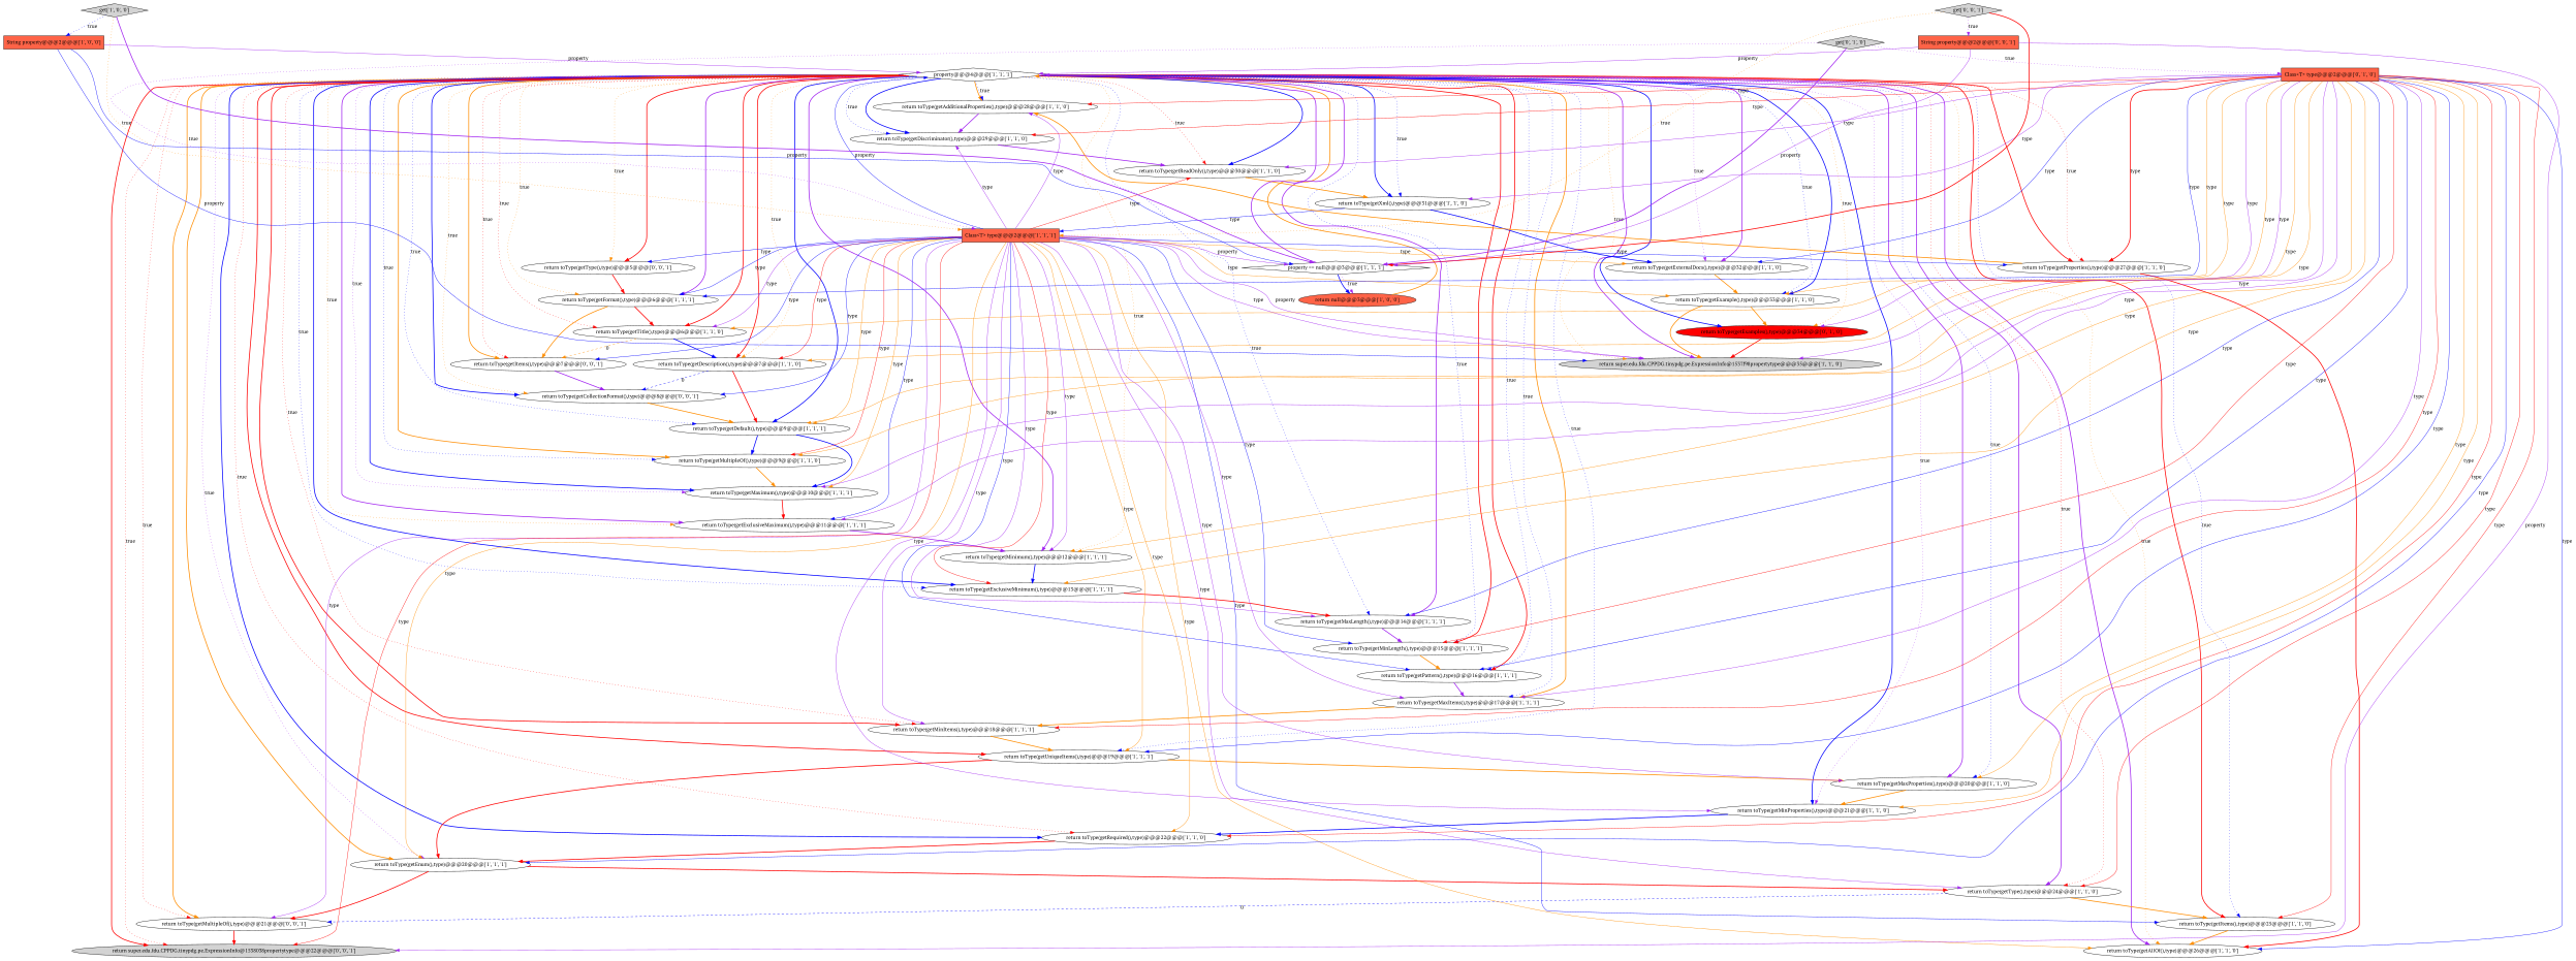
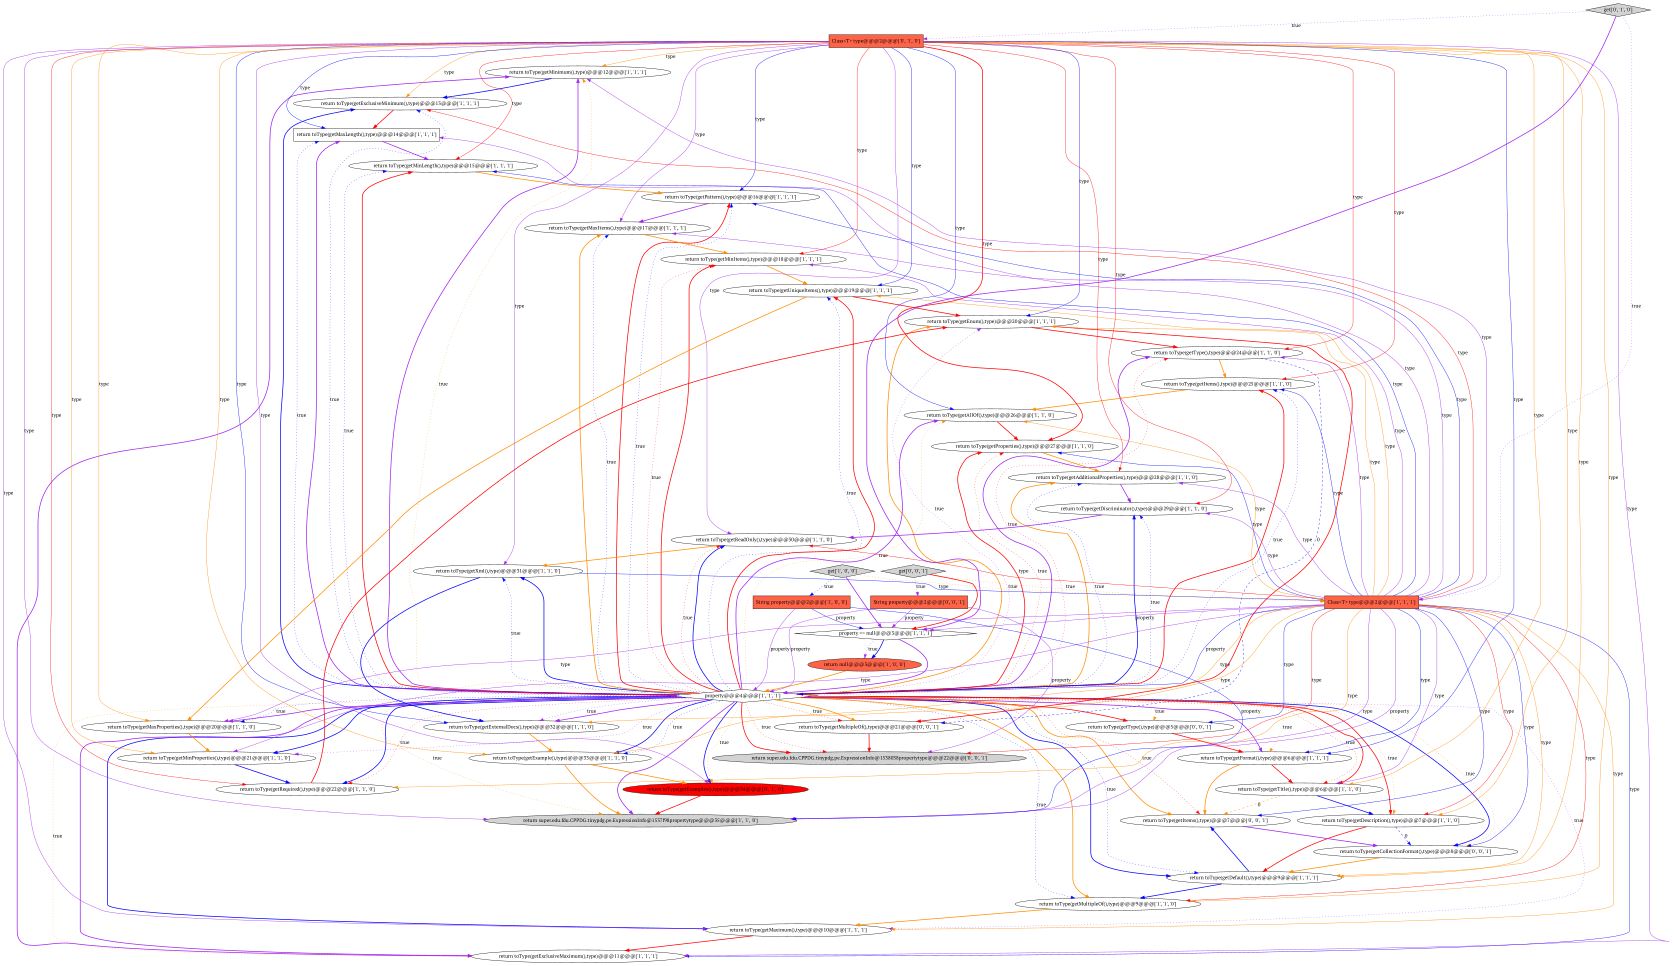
  digraph {
    fontname="PT Serif"
    node [fillcolor=white fontname="PT Serif" shape=ellipse style=filled]
    edge [color=blue fontname="PT Serif" style=bold]
    n1 [label="return toType(getMinimum(),type)@@@12@@@['1', '1', '1']"]
    n2 [label="return toType(getExclusiveMinimum(),type)@@@13@@@['1', '1', '1']"]
-   n3 [label="return toType(getMaxLength(),type)@@@14@@@['1', '1', '1']"]
+   n3 [label="return toType(getMaxLength(),type)@@@14@@@['1', '1', '1']" shape=box]
    n4 [fillcolor=tomato label="return null@@@3@@@['1', '0', '0']"]
    n5 [label="property@@@4@@@['1', '1', '1']" shape=diamond]
    n6 [label="return toType(getType(),type)@@@24@@@['1', '1', '0']"]
    n7 [label="return toType(getMultipleOf(),type)@@@21@@@['0', '0', '1']"]
    n8 [label="return toType(getItems(),type)@@@25@@@['1', '1', '0']"]
    n9 [label="return toType(getAdditionalProperties(),type)@@@28@@@['1', '1', '0']"]
    n10 [label="return toType(getDiscriminator(),type)@@@29@@@['1', '1', '0']"]
    n11 [fillcolor=lightgray label="return super.edu.fdu.CPPDG.tinypdg.pe.ExpressionInfo@1538038propertytype@@@22@@@['0', '0', '1']"]
    n12 [label="return toType(getEnum(),type)@@@20@@@['1', '1', '1']"]
    n13 [label="return toType(getMultipleOf(),type)@@@9@@@['1', '1', '0']"]
    n14 [label="return toType(getMaximum(),type)@@@10@@@['1', '1', '1']"]
    n15 [label="return toType(getExclusiveMaximum(),type)@@@11@@@['1', '1', '1']"]
    n16 [label="return toType(getType(),type)@@@5@@@['0', '0', '1']"]
    n17 [label="return toType(getMinLength(),type)@@@15@@@['1', '1', '1']"]
    n18 [label="return toType(getCollectionFormat(),type)@@@8@@@['0', '0', '1']"]
    n19 [label="return toType(getMinProperties(),type)@@@21@@@['1', '1', '0']"]
    n20 [label="return toType(getTitle(),type)@@@6@@@['1', '1', '0']"]
    n21 [label="return toType(getDefault(),type)@@@9@@@['1', '1', '1']"]
    n22 [label="return toType(getRequired(),type)@@@22@@@['1', '1', '0']"]
    n23 [label="return toType(getExample(),type)@@@33@@@['1', '1', '0']"]
    n24 [label="return toType(getExternalDocs(),type)@@@32@@@['1', '1', '0']"]
    n25 [label="return toType(getDescription(),type)@@@7@@@['1', '1', '0']"]
    n26 [label="return toType(getXml(),type)@@@31@@@['1', '1', '0']"]
    n27 [label="return toType(getMaxProperties(),type)@@@20@@@['1', '1', '0']"]
    n28 [label="return toType(getFormat(),type)@@@6@@@['1', '1', '1']"]
    n29 [label="return toType(getReadOnly(),type)@@@30@@@['1', '1', '0']"]
    n30 [label="return toType(getProperties(),type)@@@27@@@['1', '1', '0']"]
    n31 [label="return toType(getAllOf(),type)@@@26@@@['1', '1', '0']"]
    n32 [label="return toType(getMinItems(),type)@@@18@@@['1', '1', '1']"]
    n33 [label="return toType(getPattern(),type)@@@16@@@['1', '1', '1']"]
    n34 [label="return toType(getItems(),type)@@@7@@@['0', '0', '1']"]
    n35 [label="return toType(getUniqueItems(),type)@@@19@@@['1', '1', '1']"]
    n36 [fillcolor=lightgray label="return super.edu.fdu.CPPDG.tinypdg.pe.ExpressionInfo@1537f98propertytype@@@35@@@['1', '1', '0']"]
    n37 [label="return toType(getMaxItems(),type)@@@17@@@['1', '1', '1']"]
    n38 [fillcolor=red label="return toType(getExamples(),type)@@@34@@@['0', '1', '0']"]
    n39 [fillcolor=tomato label="Class<T> type@@@2@@@['1', '1', '1']" shape=box]
    n40 [label="property == null@@@3@@@['1', '1', '1']" shape=diamond]
    n41 [fillcolor=lightgray label="get['1', '0', '0']" shape=diamond]
    n42 [fillcolor=tomato label="String property@@@2@@@['1', '0', '0']" shape=box]
    n43 [fillcolor=tomato label="Class<T> type@@@2@@@['0', '1', '0']" shape=box]
    n44 [fillcolor=lightgray label="get['0', '0', '1']" shape=diamond]
    n45 [fillcolor=tomato label="String property@@@2@@@['0', '0', '1']" shape=box]
    n46 [fillcolor=lightgray label="get['0', '1', '0']" shape=diamond]
    n1 -> n2
    n2 -> n3 [color=red]
    n3 -> n17 [color=purple]
    n4 -> n5 [color=darkorange]
    n5 -> n1 [color=purple]
    n5 -> n1 [color=darkorange label=true style=dotted]
    n5 -> n2
    n5 -> n2 [label=true style=dotted]
    n5 -> n3 [label=true style=dotted]
    n5 -> n3 [color=purple]
    n5 -> n6 [color=purple]
    n5 -> n6 [color=red label=true style=dotted]
    n5 -> n7 [color=red label=true style=dotted]
    n5 -> n7 [color=darkorange]
    n5 -> n8 [color=red]
    n5 -> n8 [label=true style=dotted]
    n5 -> n9 [color=darkorange]
    n5 -> n9 [label=true style=dotted]
    n5 -> n10 [label=true style=dotted]
    n5 -> n10
    n5 -> n11 [color=red]
    n5 -> n11 [color=red label=true style=dotted]
    n5 -> n12 [color=darkorange]
    n5 -> n12 [color=purple label=true style=dotted]
    n5 -> n13 [label=true style=dotted]
    n5 -> n13 [color=darkorange]
    n5 -> n14 [color=purple label=true style=dotted]
    n5 -> n14
    n5 -> n15 [color=darkorange label=true style=dotted]
    n5 -> n15 [color=purple]
    n5 -> n16 [color=darkorange label=true style=dotted]
    n5 -> n16 [color=red]
    n5 -> n17 [label=true style=dotted]
    n5 -> n17 [color=red]
    n5 -> n18
    n5 -> n18 [color=darkorange label=true style=dotted]
    n5 -> n19
    n5 -> n19 [color=purple label=true style=dotted]
    n5 -> n20 [color=red label=true style=dotted]
    n5 -> n20 [color=red]
    n5 -> n21
    n5 -> n21 [label=true style=dotted]
    n5 -> n22
    n5 -> n22 [color=red label=true style=dotted]
    n5 -> n23 [label=true style=dotted]
    n5 -> n23
    n5 -> n24 [color=purple label=true style=dotted]
    n5 -> n24 [color=purple]
    n5 -> n25 [color=red]
    n5 -> n25 [color=darkorange label=true style=dotted]
    n5 -> n26
    n5 -> n26 [label=true style=dotted]
    n5 -> n27 [color=purple]
    n5 -> n27 [label=true style=dotted]
    n5 -> n28 [color=purple]
    n5 -> n28 [color=darkorange label=true style=dotted]
    n5 -> n29
    n5 -> n29 [color=red label=true style=dotted]
    n5 -> n30 [color=red]
    n5 -> n30 [color=red label=true style=dotted]
    n5 -> n31 [color=purple]
    n5 -> n31 [color=darkorange label=true style=dotted]
    n5 -> n32 [color=red]
    n5 -> n32 [color=red label=true style=dotted]
    n5 -> n33 [color=red]
    n5 -> n33 [label=true style=dotted]
    n5 -> n34 [color=darkorange]
    n5 -> n34 [color=red label=true style=dotted]
    n5 -> n35 [label=true style=dotted]
    n5 -> n35 [color=red]
    n5 -> n36 [color=darkorange label=true style=dotted]
    n5 -> n36 [color=purple]
    n5 -> n37 [label=true style=dotted]
    n5 -> n37 [color=darkorange]
    n5 -> n38 [color=darkorange label=true style=dotted]
    n5 -> n38
    n6 -> n7 [label=0 style=dashed]
    n6 -> n8 [color=darkorange]
    n7 -> n11 [color=red]
    n8 -> n31 [color=darkorange]
    n9 -> n10 [color=purple]
    n10 -> n29 [color=purple]
    n12 -> n6 [color=red]
    n12 -> n7 [color=red]
    n13 -> n14 [color=darkorange]
    n14 -> n15 [color=red]
    n15 -> n1 [color=purple]
    n16 -> n28 [color=red]
    n17 -> n33 [color=darkorange]
    n18 -> n21 [color=darkorange]
    n19 -> n22
    n20 -> n25
    n20 -> n34 [color=darkorange label=0 style=dashed]
    n21 -> n13
-   n21 -> n14
+   n21 -> n34
    n22 -> n12 [color=red]
    n23 -> n36 [color=darkorange]
    n23 -> n38 [color=darkorange]
    n24 -> n23 [color=darkorange]
    n25 -> n18 [label=0 style=dashed]
    n25 -> n21 [color=red]
    n26 -> n24
    n26 -> n39 [label=type style=solid]
    n27 -> n19 [color=darkorange]
    n28 -> n20 [color=red]
    n28 -> n34 [color=darkorange]
    n29 -> n26 [color=darkorange]
    n30 -> n9 [color=darkorange]
-   n30 -> n31 [color=red]
+   n31 -> n30 [color=red]
    n32 -> n35 [color=darkorange]
    n33 -> n37 [color=purple]
    n34 -> n18 [color=purple]
    n35 -> n12 [color=red]
    n35 -> n27 [color=darkorange]
    n37 -> n32 [color=darkorange]
    n38 -> n36 [color=red]
    n39 -> n1 [color=purple label=type style=solid]
    n39 -> n2 [color=red label=type style=solid]
    n39 -> n3 [color=purple label=type style=solid]
    n39 -> n5 [label=property style=solid]
    n39 -> n6 [color=purple label=type style=solid]
-   n39 -> n7 [color=purple label=type style=solid]
    n39 -> n8 [label=type style=solid]
    n39 -> n9 [color=purple label=type style=solid]
    n39 -> n10 [color=purple label=type style=solid]
    n39 -> n11 [color=red label=type style=solid]
    n39 -> n12 [color=darkorange label=type style=solid]
    n39 -> n13 [color=red label=type style=solid]
    n39 -> n14 [color=darkorange label=type style=solid]
    n39 -> n15 [label=type style=solid]
    n39 -> n16 [label=type style=solid]
    n39 -> n17 [label=type style=solid]
    n39 -> n18 [label=type style=solid]
    n39 -> n19 [color=purple label=type style=solid]
    n39 -> n20 [color=purple label=type style=solid]
    n39 -> n21 [color=darkorange label=type style=solid]
    n39 -> n22 [color=darkorange label=type style=solid]
    n39 -> n23 [color=darkorange label=type style=solid]
    n39 -> n24 [color=darkorange label=type style=solid]
    n39 -> n25 [color=red label=type style=solid]
    n39 -> n27 [color=purple label=type style=solid]
    n39 -> n28 [label=type style=solid]
    n39 -> n29 [color=red label=type style=solid]
    n39 -> n30 [label=type style=solid]
    n39 -> n31 [color=darkorange label=type style=solid]
    n39 -> n32 [color=purple label=type style=solid]
    n39 -> n33 [label=type style=solid]
    n39 -> n34 [label=type style=solid]
    n39 -> n35 [color=darkorange label=type style=solid]
    n39 -> n36 [color=purple label=type style=solid]
    n39 -> n36 [color=purple label=property style=solid]
    n39 -> n37 [color=purple label=type style=solid]
    n39 -> n40 [color=purple label=property style=solid]
    n40 -> n4 [color=purple label=true style=dotted]
    n40 -> n4
    n40 -> n5 [color=purple]
    n41 -> n39 [color=darkorange label=true style=dotted]
    n41 -> n40 [color=purple]
    n41 -> n42 [label=true style=dotted]
    n42 -> n5 [color=purple label=property style=solid]
    n42 -> n36 [label=property style=solid]
    n42 -> n40 [label=property style=solid]
    n43 -> n1 [color=darkorange label=type style=solid]
    n43 -> n2 [color=darkorange label=type style=solid]
    n43 -> n3 [label=type style=solid]
    n43 -> n6 [color=red label=type style=solid]
    n43 -> n8 [color=red label=type style=solid]
    n43 -> n9 [color=red label=type style=solid]
    n43 -> n10 [color=red label=type style=solid]
    n43 -> n12 [label=type style=solid]
    n43 -> n13 [color=darkorange label=type style=solid]
    n43 -> n14 [color=purple label=type style=solid]
    n43 -> n15 [color=purple label=type style=solid]
    n43 -> n17 [color=red label=type style=solid]
    n43 -> n19 [color=darkorange label=type style=solid]
    n43 -> n20 [color=darkorange label=type style=solid]
    n43 -> n21 [color=darkorange label=type style=solid]
    n43 -> n22 [color=red label=type style=solid]
    n43 -> n23 [color=darkorange label=type style=solid]
    n43 -> n24 [label=type style=solid]
    n43 -> n25 [color=darkorange label=type style=solid]
    n43 -> n26 [color=purple label=type style=solid]
    n43 -> n27 [color=darkorange label=type style=solid]
    n43 -> n28 [label=type style=solid]
    n43 -> n29 [color=purple label=type style=solid]
    n43 -> n30 [color=red label=type]
    n43 -> n31 [label=type style=solid]
    n43 -> n32 [color=red label=type style=solid]
    n43 -> n33 [label=type style=solid]
    n43 -> n35 [label=type style=solid]
    n43 -> n36 [color=purple label=type style=solid]
    n43 -> n37 [color=purple label=type style=solid]
    n43 -> n38 [color=purple label=type style=solid]
    n44 -> n39 [color=darkorange label=true style=dotted]
    n44 -> n40 [color=red]
    n44 -> n45 [color=purple label=true style=dotted]
    n45 -> n5 [color=purple label=property style=solid]
    n45 -> n11 [color=purple label=property style=solid]
    n45 -> n40 [color=purple label=property style=solid]
    n46 -> n39 [color=purple label=true style=dotted]
    n46 -> n40 [color=purple]
    n46 -> n43 [color=purple label=true style=dotted]
  }
